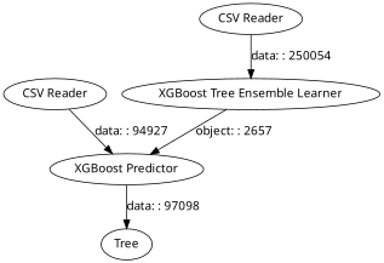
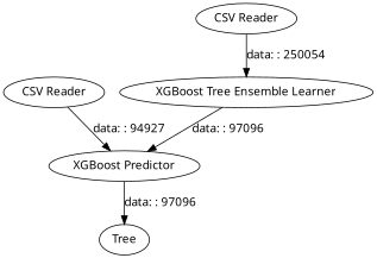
  digraph {
    fontname="Noto Sans"
    rankdir=TB
    node [fontname="Noto Sans"]
    edge [fontname="Noto Sans"]
    n1 [label=Tree]
    n2 [label="CSV Reader"]
    n3 [label="XGBoost Predictor"]
    n4 [label="CSV Reader"]
    n5 [label="XGBoost Tree Ensemble Learner"]
    n2 -> n3 [label="data: : 94927"]
-   n3 -> n1 [label="data: : 97098"]
+   n3 -> n1 [label="data: : 97096"]
    n4 -> n5 [label="data: : 250054"]
-   n5 -> n3 [label="object: : 2657"]
+   n5 -> n3 [label="data: : 97096"]
  }
